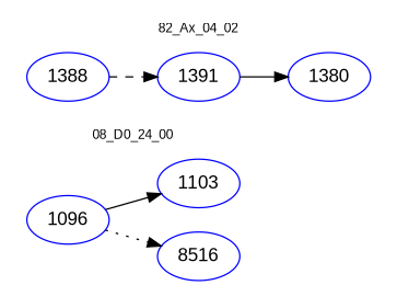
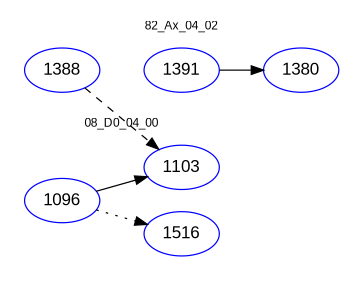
  digraph {
    fontname="Liberation Sans"
    rankdir=LR
    node [color=blue fontname="Liberation Sans"]
    edge [color=black fontname="Liberation Sans" style=solid]
    n1 [label=1388]
    n2 [label=1380]
    n3 [label=1391]
    n4 [label=1096]
-   n5 [label=8516]
+   n5 [label=1516]
    n6 [label=1103]
    subgraph cluster_1 {
      color=white
      fontsize=10
      label="82_Ax_04_02"
      n1
      n2
      n3
    }
    subgraph cluster_2 {
      color=white
      fontsize=10
-     label="08_D0_24_00"
+     label="08_D0_04_00"
      n4
      n5
      n6
    }
-   n1 -> n3 [style=dashed]
+   n1 -> n6 [style=dashed]
    n3 -> n2
    n4 -> n5 [style=dotted]
    n4 -> n6
  }
